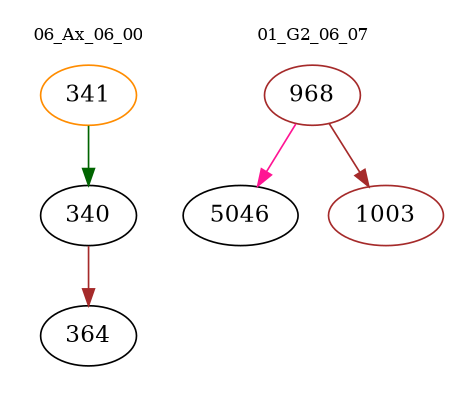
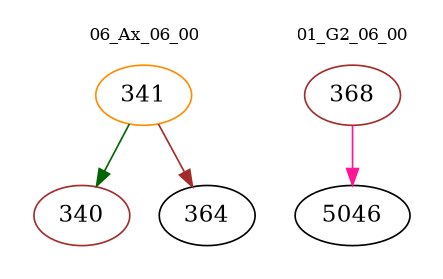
  digraph {
    node [color=brown]
    edge [color=brown]
-   n1 [color=black label=340]
+   n1 [label=340]
    n2 [color=black label=364]
    n3 [color=darkorange label=341]
-   n4 [label=968]
+   n4 [label=368]
    n5 [color=black label=5046]
-   n6 [label=1003]
    subgraph cluster_1 {
      color=white
      fontsize=10
      label="06_Ax_06_00"
      n1
      n2
      n3
    }
    subgraph cluster_2 {
      color=white
      fontsize=10
-     label="01_G2_06_07"
+     label="01_G2_06_00"
      n4
      n5
-     n6
    }
-   n1 -> n2
+   n3 -> n2
    n3 -> n1 [color=darkgreen]
    n4 -> n5 [color=deeppink]
-   n4 -> n6
  }
